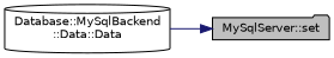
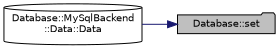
  digraph {
    rankdir=RL
    node [color=black fontname=Helvetica fontsize=10 style=filled]
-   n1 [fillcolor=grey75 fontcolor=black height=0.2 label="MySqlServer::set" shape=folder width=0.4]
+   n1 [fillcolor=grey75 fontcolor=black height=0.2 label="Database::set" shape=folder width=0.4]
    n2 [fillcolor=white height=0.2 label="Database::MySqlBackend\l::Data::Data" shape=cylinder width=0.4]
    n1 -> n2 [color=midnightblue dir=back fontname=Helvetica fontsize=10 labelfontname=Helvetica labelfontsize=10 style=solid]
  }
